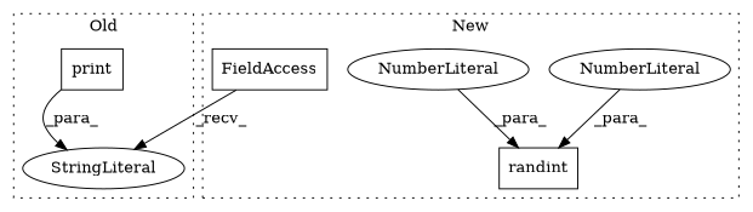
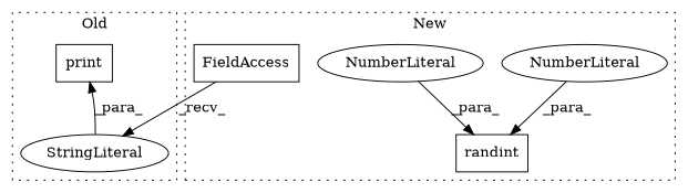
  digraph {
    node [a=32 shape=box]
    n1 [l="6,1" label=print s="9336,9368"]
    n2 [a=45 l=26 label=StringLiteral s=9342 shape=ellipse]
    n3 [l="8,1" label=randint s="9171,9187"]
    n4 [a=34 l=2 label=NumberLiteral s=9185 shape=ellipse]
    n5 [a=34 l=1 label=NumberLiteral s=9179 shape=ellipse]
    n6 [a=22 l=12 label=FieldAccess s=9158]
    subgraph cluster_1 {
      label=Old
      style=dotted
      n1
      n2
    }
    subgraph cluster_2 {
      label=New
      style=dotted
      n3
      n4
      n5
      n6
    }
-   n1 -> n2 [label=_para_]
+   n2 -> n1 [label=_para_]
    n4 -> n3 [label=_para_]
    n5 -> n3 [label=_para_]
    n6 -> n2 [label=_recv_]
  }
